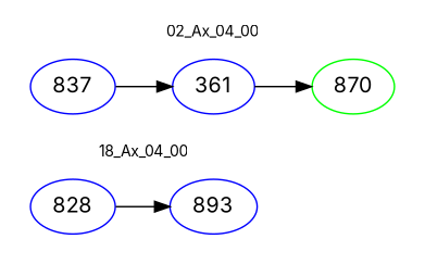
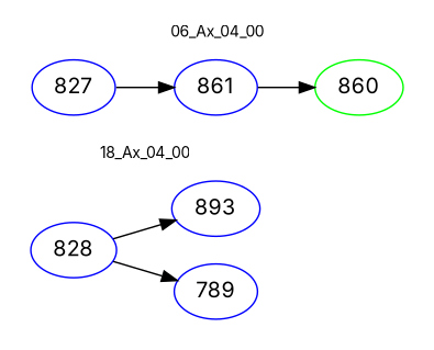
  digraph {
    fontname=Inter
    rankdir=LR
    node [color=blue fontname=Inter]
    edge [color=black fontname=Inter]
    n1 [label=828]
+   n2 [label=789]
    n3 [label=893]
-   n4 [label=837]
-   n5 [label=361]
-   n6 [color=green label=870]
+   n4 [label=827]
+   n5 [label=861]
+   n6 [color=green label=860]
    subgraph cluster_1 {
      color=white
      fontsize=10
      label="18_Ax_04_00"
      n1
+     n2
      n3
    }
    subgraph cluster_2 {
      color=white
      fontsize=10
-     label="02_Ax_04_00"
+     label="06_Ax_04_00"
      n4
      n5
      n6
    }
+   n1 -> n2
    n1 -> n3
    n4 -> n5
    n5 -> n6
  }
